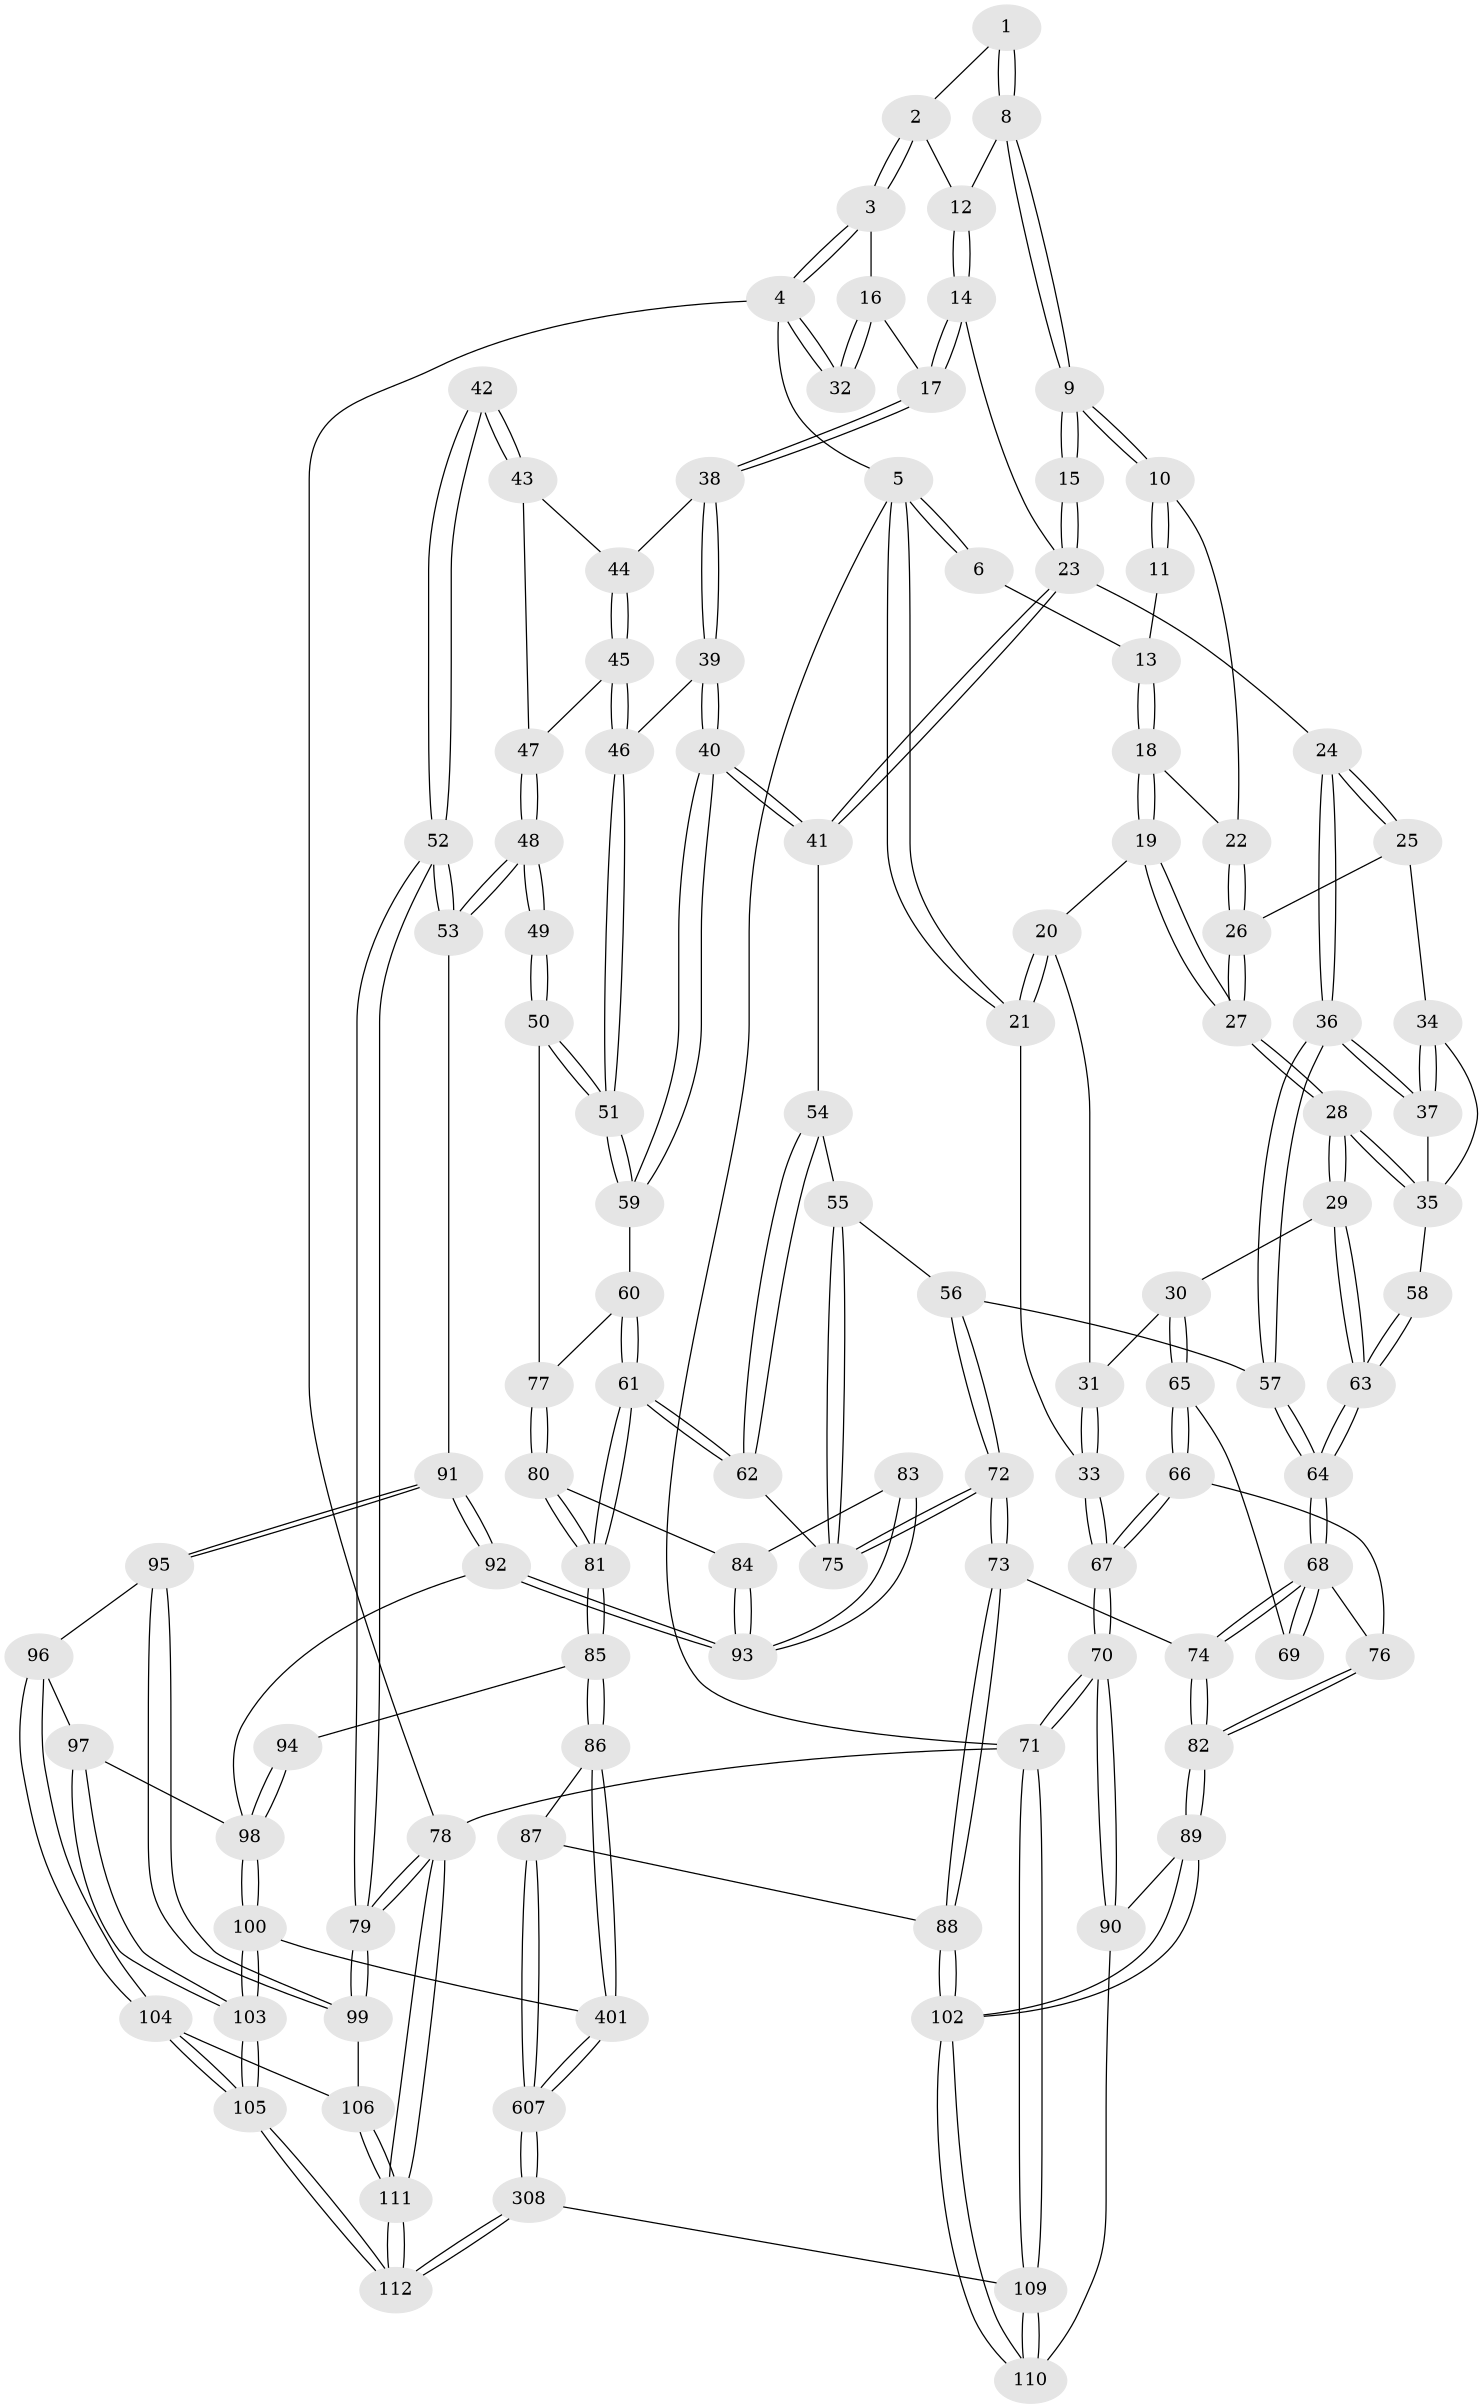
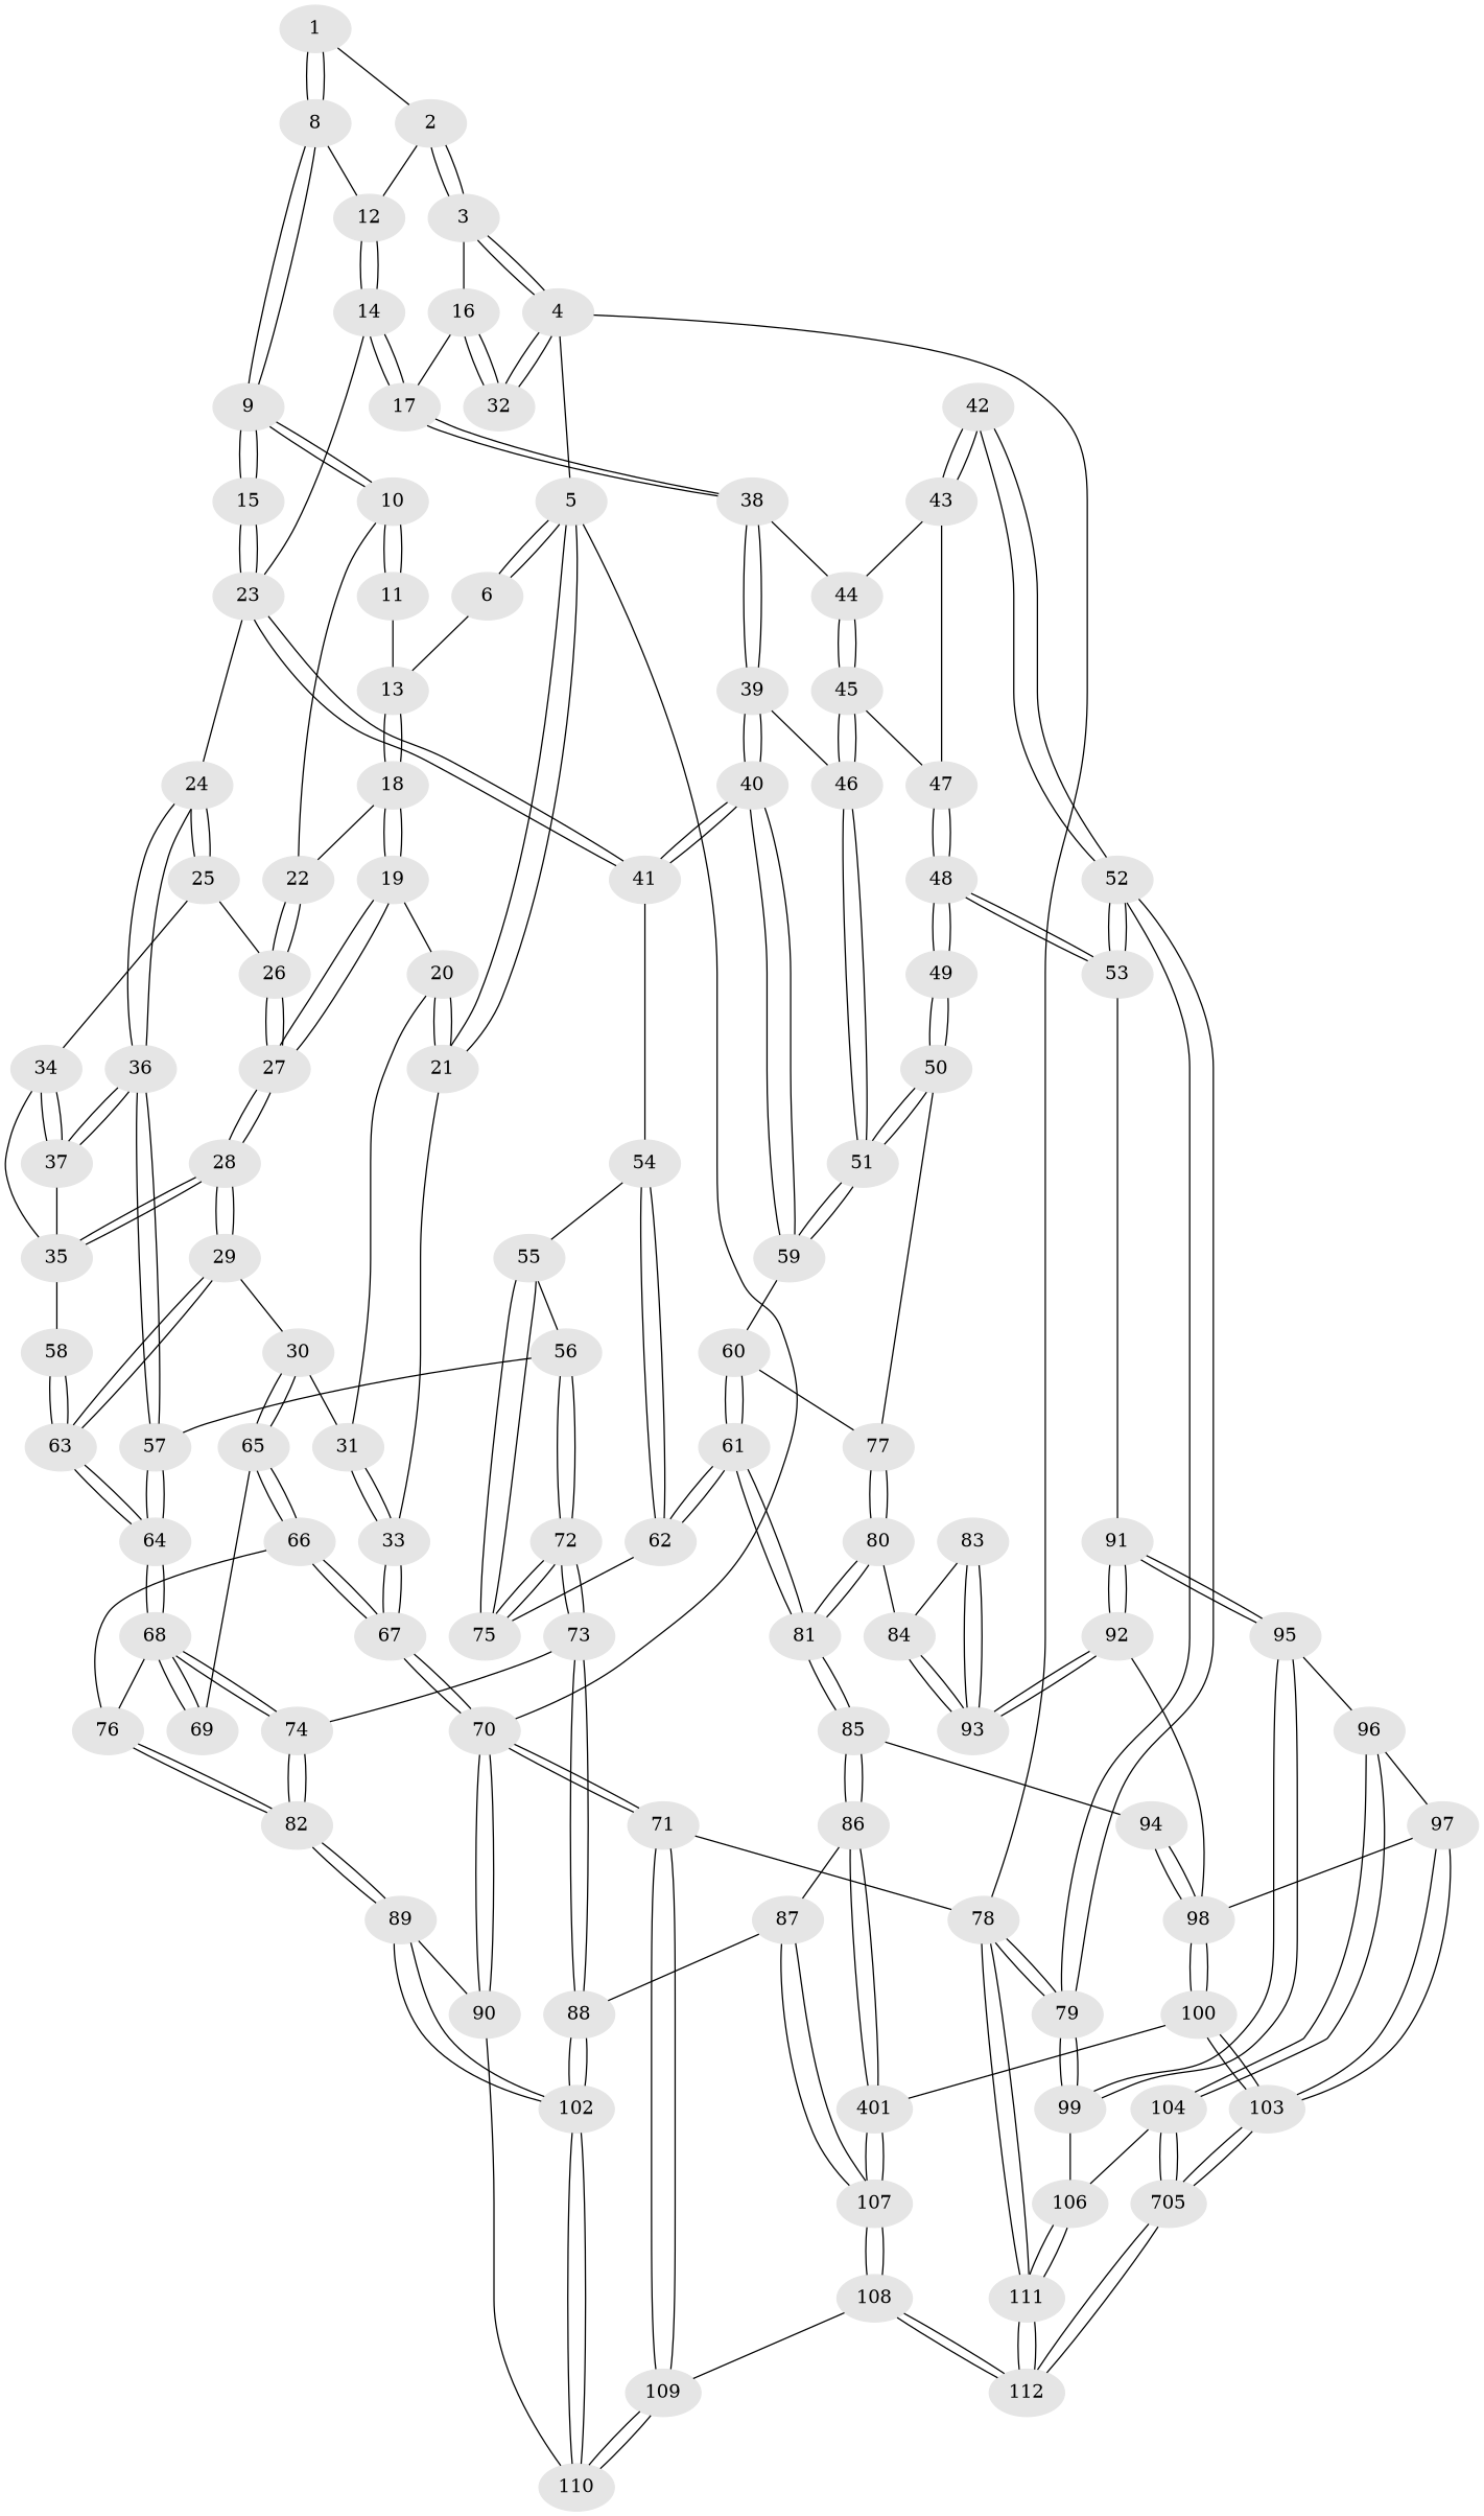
  graph {
    node [color=gray90 style=filled]
    1
    2
    8
    3
    12
    9
    4
    16
    14
    5
    32
    78
    17
    6
    21
    71
    79
    111
    13
    33
    109
    18
    11
    10
    15
    22
    23
    26
    19
    38
    24
    41
    39
    44
    20
    27
    31
    28
    67
    25
    36
    54
    34
    37
    57
    35
    29
    30
    63
    58
    65
    64
    66
    69
    42
    43
    52
    70
    40
    46
    45
    59
    51
    60
    55
    62
    47
    53
    48
    49
    50
    91
    77
    83
    84
    93
    80
    99
    92
    95
    56
    75
    72
    73
    68
    61
    81
    85
    76
    74
    82
    90
    110
    88
    102
    89
    112
    106
    86
    94
    87
    n102 [label=401]
    98
-   107 [label=607]
-   108 [label=308]
+   107
+   108
    96
    100
    97
    104
    103
-   105
+   105 [label=705]
    1 -- 2
    1 -- 8
    1 -- 8
    2 -- 3
    2 -- 3
    2 -- 12
    8 -- 12
    8 -- 9
    8 -- 9
    3 -- 4
    3 -- 4
    3 -- 16
    12 -- 14
    12 -- 14
    9 -- 10
    9 -- 10
    9 -- 15
    9 -- 15
    4 -- 5
    4 -- 32
    4 -- 32
    4 -- 78
    16 -- 32
    16 -- 32
    16 -- 17
    14 -- 17
    14 -- 17
    14 -- 23
    5 -- 6
    5 -- 6
    5 -- 21
    5 -- 21
-   5 -- 71
+   5 -- 70
    78 -- 79
    78 -- 79
    78 -- 111
    78 -- 111
    17 -- 38
    17 -- 38
    6 -- 13
    21 -- 33
    71 -- 78
    71 -- 109
    71 -- 109
    79 -- 99
    79 -- 99
    111 -- 112
    111 -- 112
    13 -- 18
    13 -- 18
    33 -- 67
    33 -- 67
    109 -- 110
    109 -- 110
    18 -- 22
    18 -- 19
    18 -- 19
    11 -- 13
    10 -- 11
    10 -- 11
    10 -- 22
    15 -- 23
    15 -- 23
    22 -- 26
    22 -- 26
    23 -- 24
    23 -- 41
    23 -- 41
    26 -- 27
    26 -- 27
    19 -- 20
    19 -- 27
    19 -- 27
    38 -- 39
    38 -- 39
    38 -- 44
    24 -- 25
    24 -- 25
    24 -- 36
    24 -- 36
    41 -- 54
    39 -- 40
    39 -- 40
    39 -- 46
    44 -- 45
    44 -- 45
    20 -- 21
    20 -- 21
    20 -- 31
    27 -- 28
    27 -- 28
    31 -- 33
    31 -- 33
    28 -- 35
    28 -- 35
    28 -- 29
    28 -- 29
    67 -- 70
    67 -- 70
    25 -- 26
    25 -- 34
    36 -- 37
    36 -- 37
    36 -- 57
    36 -- 57
    54 -- 55
    54 -- 62
    54 -- 62
    34 -- 37
    34 -- 37
    34 -- 35
    37 -- 35
    57 -- 64
    57 -- 64
    35 -- 58
    29 -- 30
    29 -- 63
    29 -- 63
    30 -- 31
    30 -- 65
    30 -- 65
    63 -- 64
    63 -- 64
    58 -- 63
    58 -- 63
    65 -- 66
    65 -- 66
    65 -- 69
    64 -- 68
    64 -- 68
    66 -- 67
    66 -- 67
    66 -- 76
    42 -- 43
    42 -- 43
    42 -- 52
    42 -- 52
    43 -- 44
    43 -- 47
    52 -- 79
    52 -- 79
    52 -- 53
    52 -- 53
    70 -- 71
    70 -- 71
    70 -- 90
    70 -- 90
    40 -- 41
    40 -- 41
    40 -- 59
    40 -- 59
    46 -- 51
    46 -- 51
    45 -- 46
    45 -- 46
    45 -- 47
    59 -- 60
    51 -- 59
    51 -- 59
    60 -- 77
    60 -- 61
    60 -- 61
    55 -- 56
    55 -- 75
    55 -- 75
    62 -- 75
    47 -- 48
    47 -- 48
    53 -- 91
    48 -- 53
    48 -- 53
    48 -- 49
    48 -- 49
    49 -- 50
    49 -- 50
    50 -- 51
    50 -- 51
    50 -- 77
    91 -- 92
    91 -- 92
    91 -- 95
    91 -- 95
    77 -- 80
    77 -- 80
    83 -- 84
    83 -- 93
    83 -- 93
    84 -- 93
    84 -- 93
    80 -- 84
    80 -- 81
    80 -- 81
    99 -- 106
    92 -- 93
    92 -- 93
    92 -- 98
    95 -- 99
    95 -- 99
    95 -- 96
    56 -- 57
    56 -- 72
    56 -- 72
    72 -- 75
    72 -- 75
    72 -- 73
    72 -- 73
    73 -- 74
    73 -- 88
    73 -- 88
    68 -- 69
    68 -- 69
    68 -- 76
    68 -- 74
    68 -- 74
    61 -- 62
    61 -- 62
    61 -- 81
    61 -- 81
    81 -- 85
    81 -- 85
    85 -- 86
    85 -- 86
    85 -- 94
    76 -- 82
    76 -- 82
    74 -- 82
    74 -- 82
    82 -- 89
    82 -- 89
    90 -- 110
    88 -- 102
    88 -- 102
    102 -- 110
    102 -- 110
    89 -- 90
    89 -- 102
    89 -- 102
    106 -- 111
    106 -- 111
    86 -- 87
    86 -- n102
    86 -- n102
    94 -- 98
    94 -- 98
    87 -- 88
    87 -- 107
    87 -- 107
    n102 -- 107
    n102 -- 107
    98 -- 100
    98 -- 100
    107 -- 108
    107 -- 108
    108 -- 109
    108 -- 112
    108 -- 112
    96 -- 97
    96 -- 104
    96 -- 104
    100 -- n102
    100 -- 103
    100 -- 103
    97 -- 98
    97 -- 103
    97 -- 103
    104 -- 106
    104 -- 105
    104 -- 105
    103 -- 105
    103 -- 105
    105 -- 112
    105 -- 112
  }
